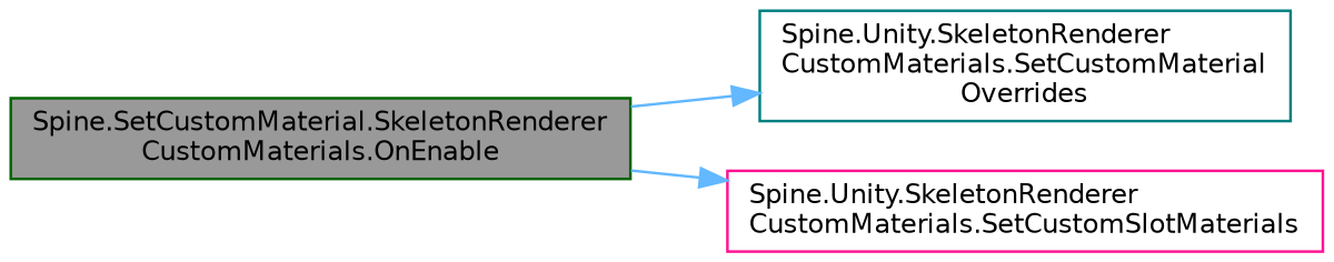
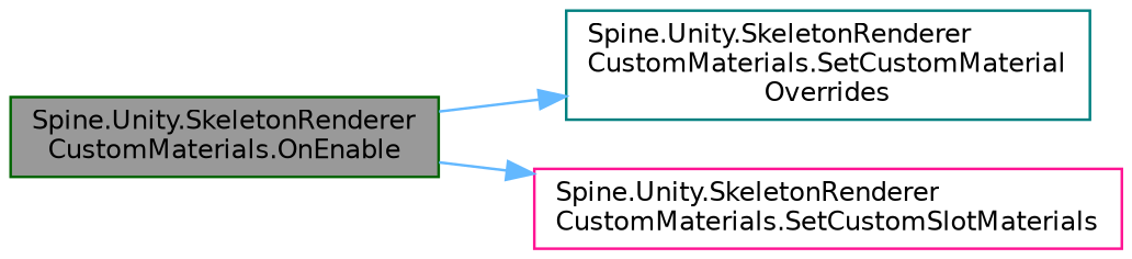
  digraph {
    rankdir=LR
    node [fillcolor=white fontname=Helvetica fontsize=10 shape=box style=filled]
    edge [color=steelblue1 fontname=Helvetica fontsize=10 labelfontname=Helvetica labelfontsize=10 style=solid]
-   n1 [color=darkgreen fillcolor=grey60 fontcolor=black height=0.2 label="Spine.SetCustomMaterial.SkeletonRenderer\lCustomMaterials.OnEnable" width=0.4]
+   n1 [color=darkgreen fillcolor=grey60 fontcolor=black height=0.2 label="Spine.Unity.SkeletonRenderer\lCustomMaterials.OnEnable" width=0.4]
    n2 [color=teal height=0.2 label="Spine.Unity.SkeletonRenderer\lCustomMaterials.SetCustomMaterial\lOverrides" width=0.4]
    n3 [color=deeppink height=0.2 label="Spine.Unity.SkeletonRenderer\lCustomMaterials.SetCustomSlotMaterials" width=0.4]
    n1 -> n2
    n1 -> n3
  }
